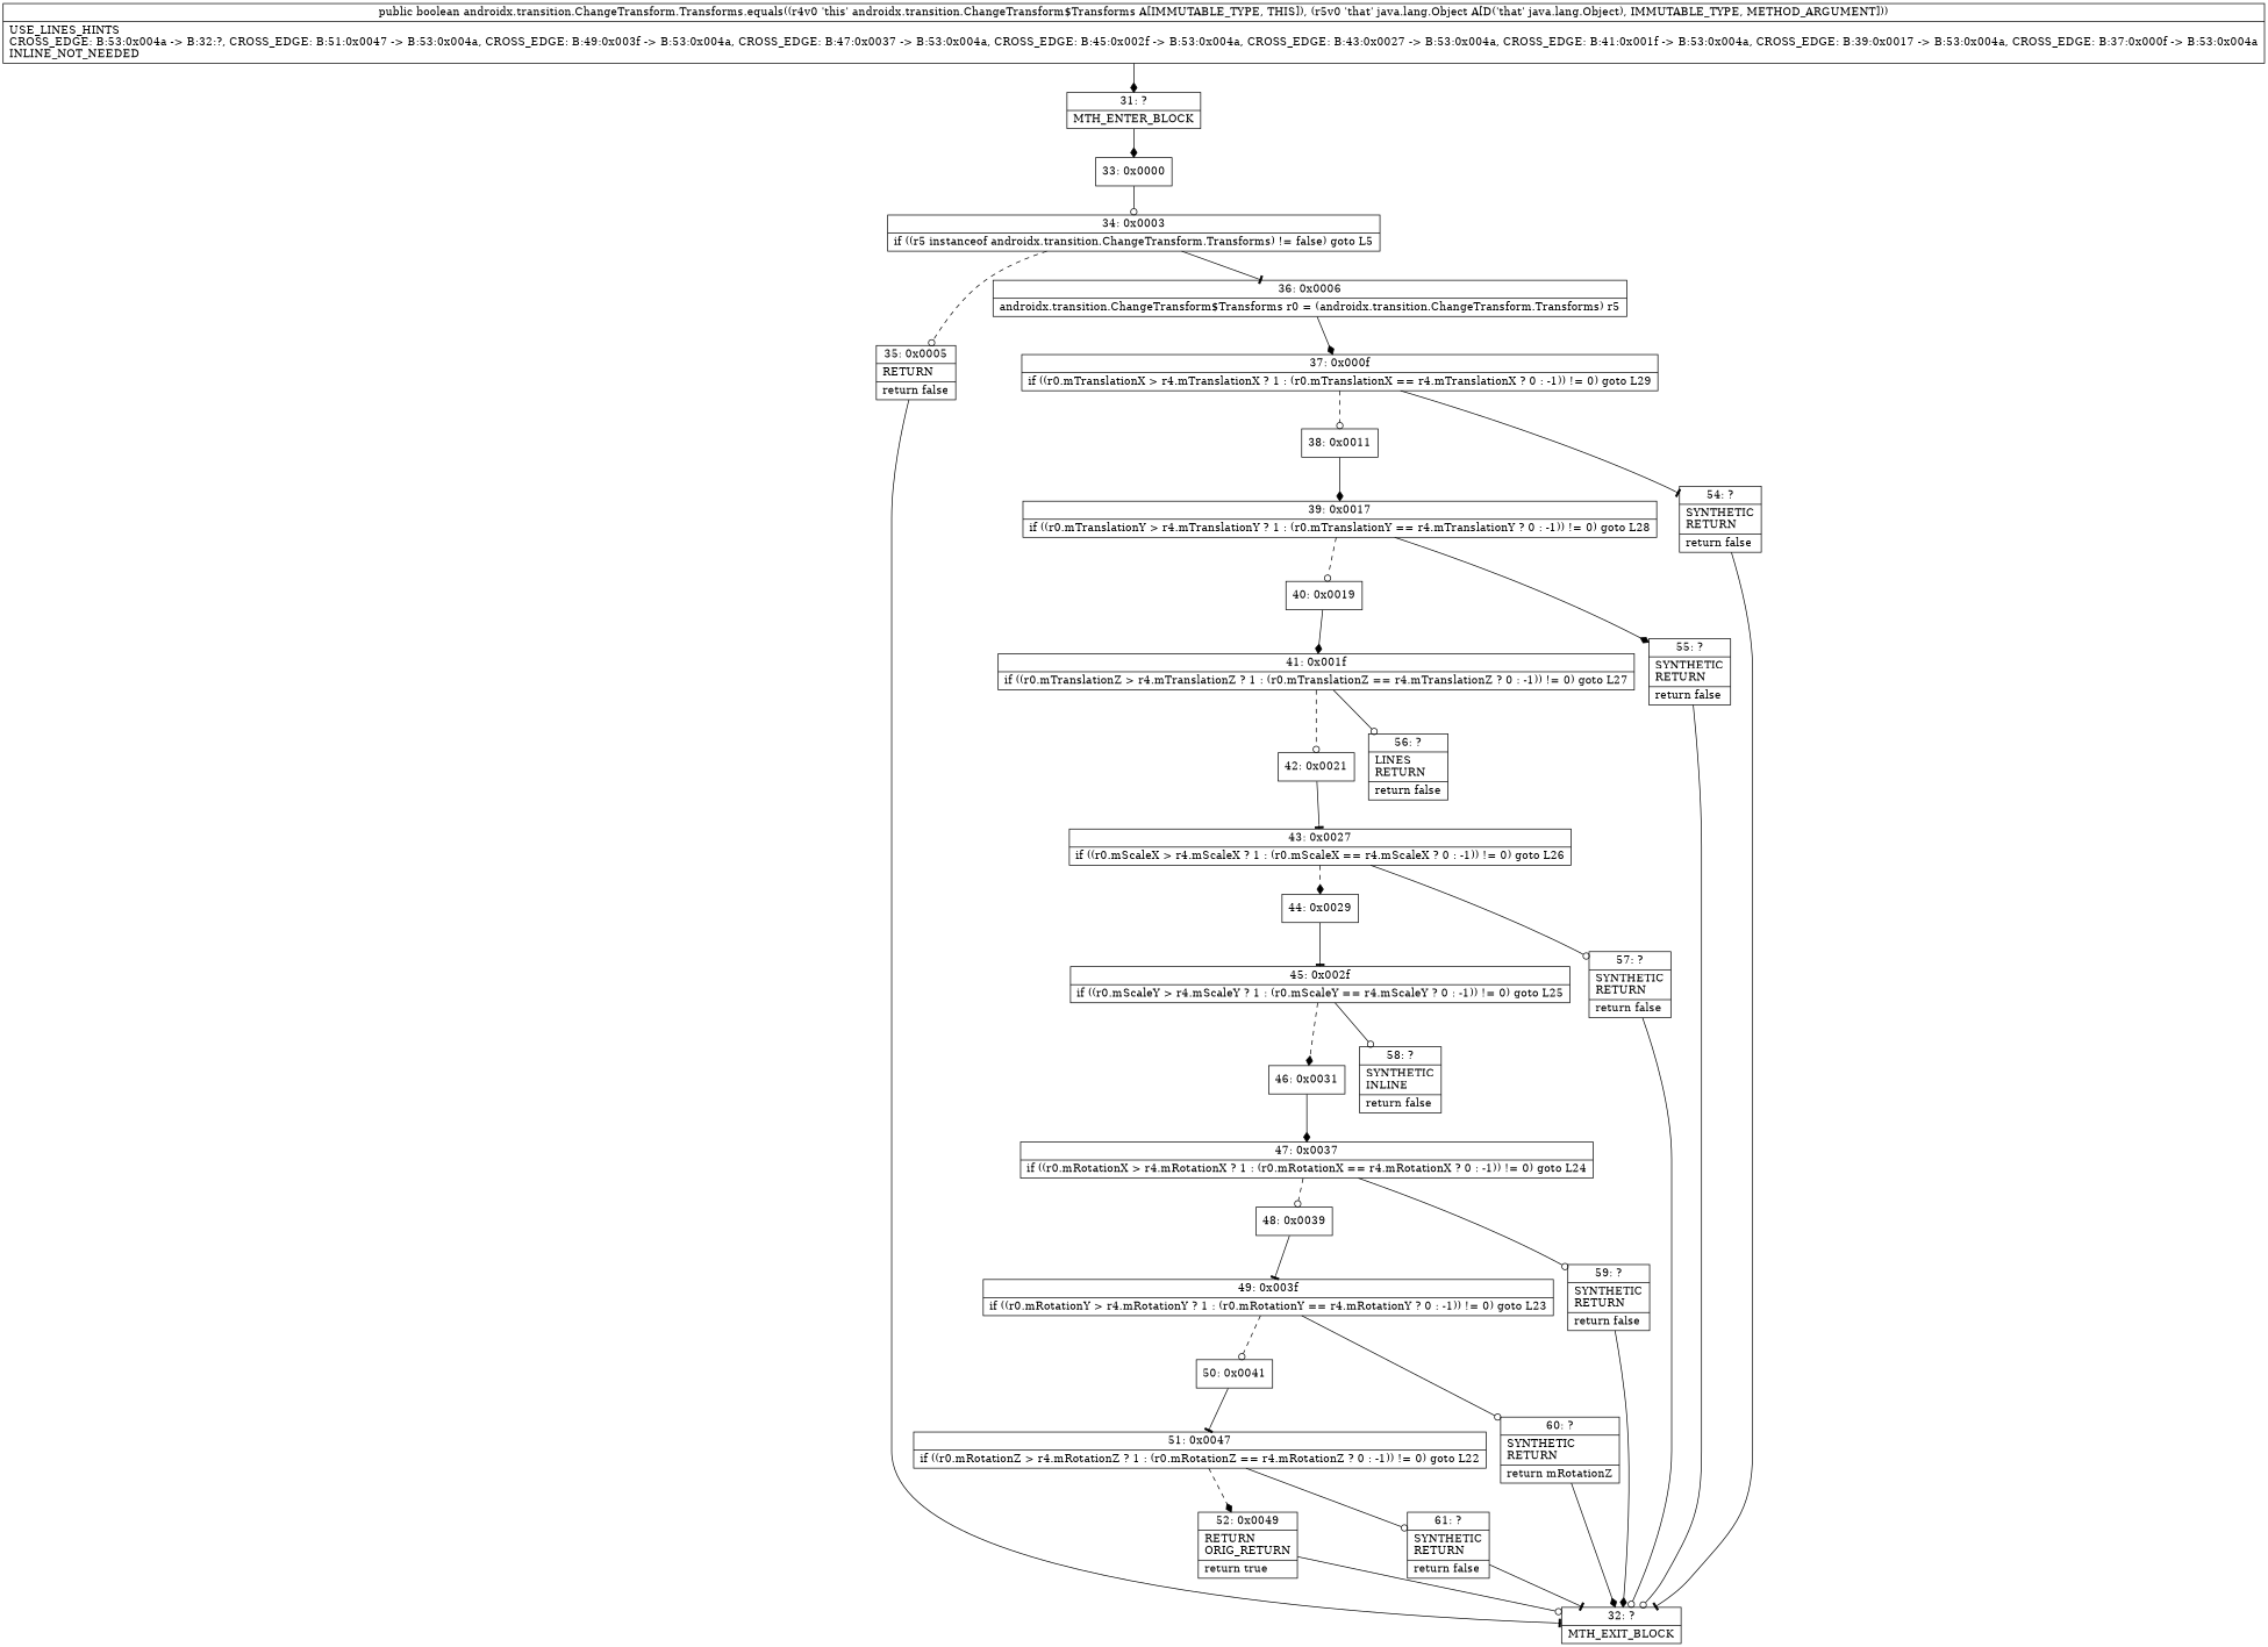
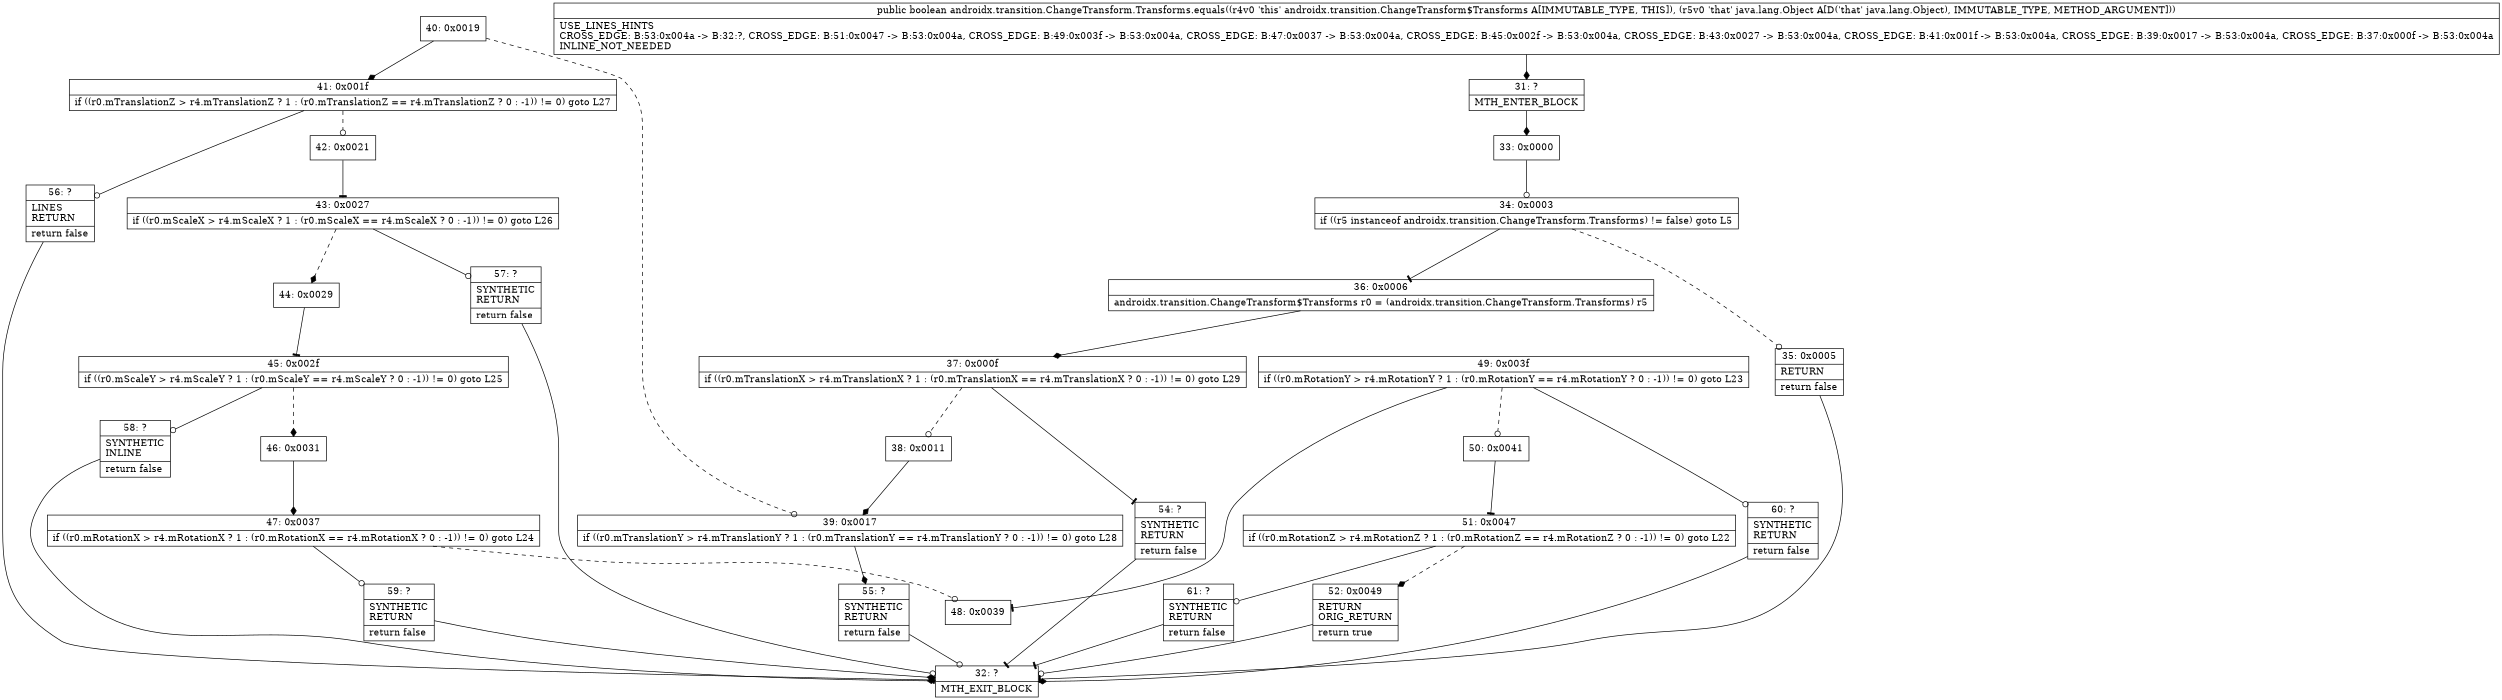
  digraph {
    node [shape=record]
    edge [arrowhead=odot]
    n1 [label="{31\:\ ?|MTH_ENTER_BLOCK\l}"]
    n2 [label="{33\:\ 0x0000}"]
    n3 [label="{34\:\ 0x0003|if ((r5 instanceof androidx.transition.ChangeTransform.Transforms) != false) goto L5\l}"]
    n4 [label="{35\:\ 0x0005|RETURN\l|return false\l}"]
    n5 [label="{36\:\ 0x0006|androidx.transition.ChangeTransform$Transforms r0 = (androidx.transition.ChangeTransform.Transforms) r5\l}"]
    n6 [label="{32\:\ ?|MTH_EXIT_BLOCK\l}"]
    n7 [label="{37\:\ 0x000f|if ((r0.mTranslationX \> r4.mTranslationX ? 1 : (r0.mTranslationX == r4.mTranslationX ? 0 : \-1)) != 0) goto L29\l}"]
    n8 [label="{38\:\ 0x0011}"]
    n9 [label="{54\:\ ?|SYNTHETIC\lRETURN\l|return false\l}"]
    n10 [label="{39\:\ 0x0017|if ((r0.mTranslationY \> r4.mTranslationY ? 1 : (r0.mTranslationY == r4.mTranslationY ? 0 : \-1)) != 0) goto L28\l}"]
    n11 [label="{40\:\ 0x0019}"]
    n12 [label="{55\:\ ?|SYNTHETIC\lRETURN\l|return false\l}"]
    n13 [label="{41\:\ 0x001f|if ((r0.mTranslationZ \> r4.mTranslationZ ? 1 : (r0.mTranslationZ == r4.mTranslationZ ? 0 : \-1)) != 0) goto L27\l}"]
    n14 [label="{42\:\ 0x0021}"]
    n15 [label="{56\:\ ?|LINES\lRETURN\l|return false\l}"]
    n16 [label="{43\:\ 0x0027|if ((r0.mScaleX \> r4.mScaleX ? 1 : (r0.mScaleX == r4.mScaleX ? 0 : \-1)) != 0) goto L26\l}"]
    n17 [label="{44\:\ 0x0029}"]
    n18 [label="{57\:\ ?|SYNTHETIC\lRETURN\l|return false\l}"]
    n19 [label="{45\:\ 0x002f|if ((r0.mScaleY \> r4.mScaleY ? 1 : (r0.mScaleY == r4.mScaleY ? 0 : \-1)) != 0) goto L25\l}"]
    n20 [label="{46\:\ 0x0031}"]
    n21 [label="{58\:\ ?|SYNTHETIC\lINLINE\l|return false\l}"]
    n22 [label="{47\:\ 0x0037|if ((r0.mRotationX \> r4.mRotationX ? 1 : (r0.mRotationX == r4.mRotationX ? 0 : \-1)) != 0) goto L24\l}"]
    n23 [label="{48\:\ 0x0039}"]
    n24 [label="{59\:\ ?|SYNTHETIC\lRETURN\l|return false\l}"]
    n25 [label="{49\:\ 0x003f|if ((r0.mRotationY \> r4.mRotationY ? 1 : (r0.mRotationY == r4.mRotationY ? 0 : \-1)) != 0) goto L23\l}"]
    n26 [label="{50\:\ 0x0041}"]
-   n27 [label="{60\:\ ?|SYNTHETIC\lRETURN\l|return mRotationZ\l}"]
+   n27 [label="{60\:\ ?|SYNTHETIC\lRETURN\l|return false\l}"]
    n28 [label="{51\:\ 0x0047|if ((r0.mRotationZ \> r4.mRotationZ ? 1 : (r0.mRotationZ == r4.mRotationZ ? 0 : \-1)) != 0) goto L22\l}"]
    n29 [label="{52\:\ 0x0049|RETURN\lORIG_RETURN\l|return true\l}"]
    n30 [label="{61\:\ ?|SYNTHETIC\lRETURN\l|return false\l}"]
    n31 [label="{public boolean androidx.transition.ChangeTransform.Transforms.equals((r4v0 'this' androidx.transition.ChangeTransform$Transforms A[IMMUTABLE_TYPE, THIS]), (r5v0 'that' java.lang.Object A[D('that' java.lang.Object), IMMUTABLE_TYPE, METHOD_ARGUMENT]))  | USE_LINES_HINTS\lCROSS_EDGE: B:53:0x004a \-\> B:32:?, CROSS_EDGE: B:51:0x0047 \-\> B:53:0x004a, CROSS_EDGE: B:49:0x003f \-\> B:53:0x004a, CROSS_EDGE: B:47:0x0037 \-\> B:53:0x004a, CROSS_EDGE: B:45:0x002f \-\> B:53:0x004a, CROSS_EDGE: B:43:0x0027 \-\> B:53:0x004a, CROSS_EDGE: B:41:0x001f \-\> B:53:0x004a, CROSS_EDGE: B:39:0x0017 \-\> B:53:0x004a, CROSS_EDGE: B:37:0x000f \-\> B:53:0x004a\lINLINE_NOT_NEEDED\l}"]
    n1 -> n2 [arrowhead=diamond]
    n2 -> n3
    n3 -> n4 [style=dashed]
    n3 -> n5 [arrowhead=tee]
    n4 -> n6 [arrowhead=tee]
    n5 -> n7 [arrowhead=diamond]
    n7 -> n8 [style=dashed]
    n7 -> n9 [arrowhead=tee]
    n8 -> n10 [arrowhead=diamond]
    n9 -> n6 [arrowhead=tee]
-   n10 -> n11 [style=dashed]
+   n11 -> n10 [style=dashed]
    n10 -> n12 [arrowhead=diamond]
    n11 -> n13 [arrowhead=diamond]
    n12 -> n6
    n13 -> n14 [style=dashed]
    n13 -> n15
    n14 -> n16 [arrowhead=tee]
+   n15 -> n6 [arrowhead=tee]
    n16 -> n17 [arrowhead=diamond style=dashed]
    n16 -> n18
    n17 -> n19 [arrowhead=tee]
    n18 -> n6
    n19 -> n20 [arrowhead=diamond style=dashed]
    n19 -> n21
    n20 -> n22 [arrowhead=diamond]
+   n21 -> n6 [arrowhead=diamond]
    n22 -> n23 [style=dashed]
    n22 -> n24
-   n23 -> n25 [arrowhead=tee]
+   n25 -> n23 [arrowhead=tee]
    n24 -> n6 [arrowhead=diamond]
    n25 -> n26 [style=dashed]
    n25 -> n27
    n26 -> n28 [arrowhead=tee]
    n27 -> n6 [arrowhead=diamond]
    n28 -> n29 [arrowhead=diamond style=dashed]
    n28 -> n30
    n29 -> n6
    n30 -> n6 [arrowhead=tee]
    n31 -> n1 [arrowhead=diamond]
  }
